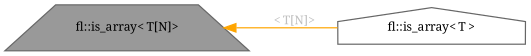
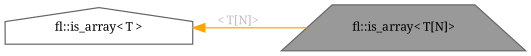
  digraph {
    rankdir=LR
    fontname="Noto Serif"
    node [color=gray40 fontname="Noto Serif" fontsize=10 style=filled]
    n1 [fillcolor=grey60 fontcolor=black height=0.2 label="fl::is_array\< T[N]\>" shape=trapezium width=0.4]
    n2 [fillcolor=white height=0.2 label="fl::is_array\< T \>" shape=house width=0.4]
-   n1 -> n2 [color=orange dir=back fontcolor=grey fontname="Noto Serif" fontsize=10 label=" \< T[N]\>" labelfontname=Helvetica labelfontsize=10 style=solid]
+   n2 -> n1 [color=orange dir=back fontcolor=grey fontname="Noto Serif" fontsize=10 label=" \< T[N]\>" labelfontname=Helvetica labelfontsize=10 style=solid]
  }
